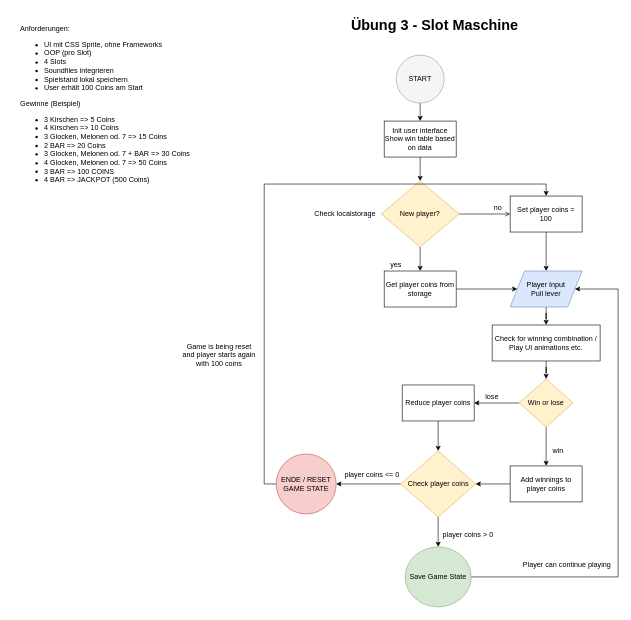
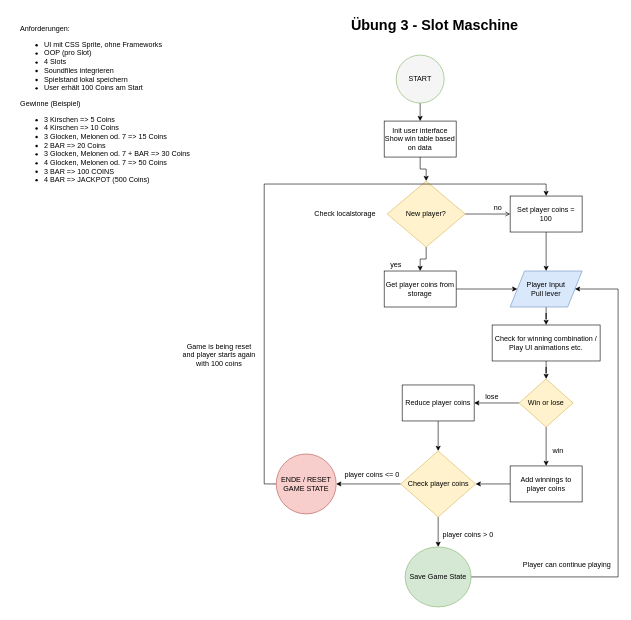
  <mxCell id="0" />
  <mxCell id="1" parent="0" />
  <mxCell id="2" value="&lt;h1&gt;Übung 3 - Slot Maschine&lt;/h1&gt;" style="text;html=1;strokeColor=none;fillColor=none;spacing=5;spacingTop=-20;whiteSpace=wrap;overflow=hidden;rounded=0;" vertex="1" parent="1"><mxGeometry x="580" y="20" width="300" height="40" as="geometry" /></mxCell>
  <mxCell id="3" value="&lt;br&gt;&lt;br&gt;&lt;p dir=&quot;auto&quot; style=&quot;text-align: left&quot;&gt;Anforderungen:&lt;/p&gt;&lt;ul dir=&quot;auto&quot;&gt;&lt;li style=&quot;text-align: left&quot;&gt;UI mit CSS Sprite, ohne Frameworks&lt;/li&gt;&lt;li style=&quot;text-align: left&quot;&gt;OOP (pro Slot)&lt;/li&gt;&lt;li style=&quot;text-align: left&quot;&gt;4 Slots&lt;/li&gt;&lt;li style=&quot;text-align: left&quot;&gt;Soundfiles integrieren&lt;/li&gt;&lt;li style=&quot;text-align: left&quot;&gt;Spielstand lokal speichern&lt;/li&gt;&lt;li style=&quot;text-align: left&quot;&gt;User erhält 100 Coins am Start&lt;/li&gt;&lt;/ul&gt;&lt;p dir=&quot;auto&quot; style=&quot;text-align: left&quot;&gt;Gewinne (Beispiel)&lt;/p&gt;&lt;ul dir=&quot;auto&quot;&gt;&lt;li style=&quot;text-align: left&quot;&gt;3 Kirschen =&amp;gt; 5 Coins&lt;/li&gt;&lt;li style=&quot;text-align: left&quot;&gt;4 Kirschen =&amp;gt; 10 Coins&lt;/li&gt;&lt;li style=&quot;text-align: left&quot;&gt;3 Glocken, Melonen od. 7 =&amp;gt; 15 Coins&lt;/li&gt;&lt;li style=&quot;text-align: left&quot;&gt;2 BAR =&amp;gt; 20 Coins&lt;/li&gt;&lt;li style=&quot;text-align: left&quot;&gt;3 Glocken, Melonen od. 7 + BAR =&amp;gt; 30 Coins&lt;/li&gt;&lt;li style=&quot;text-align: left&quot;&gt;4 Glocken, Melonen od. 7 =&amp;gt; 50 Coins&lt;/li&gt;&lt;li style=&quot;text-align: left&quot;&gt;3 BAR =&amp;gt; 100 COINS&lt;/li&gt;&lt;li style=&quot;text-align: left&quot;&gt;4 BAR =&amp;gt; JACKPOT (500 Coins)&lt;/li&gt;&lt;/ul&gt;&lt;br&gt;" style="text;html=1;strokeColor=none;fillColor=none;align=center;verticalAlign=middle;whiteSpace=wrap;rounded=0;" vertex="1" parent="1"><mxGeometry x="20" y="20" width="310" height="290" as="geometry" /></mxCell>
  <mxCell id="4" value="" style="edgeStyle=orthogonalEdgeStyle;rounded=0;orthogonalLoop=1;jettySize=auto;html=1;" edge="1" parent="1" source="5"><mxGeometry relative="1" as="geometry"><mxPoint x="700" y="200" as="targetPoint" /></mxGeometry></mxCell>
  <mxCell id="5" value="START" style="ellipse;whiteSpace=wrap;html=1;aspect=fixed;fillColor=#f5f5f5;strokeColor=#82b366;" vertex="1" parent="1"><mxGeometry x="660" y="90" width="80" height="80" as="geometry" /></mxCell>
  <mxCell id="6" value="" style="edgeStyle=orthogonalEdgeStyle;rounded=0;orthogonalLoop=1;jettySize=auto;html=1;" edge="1" parent="1" source="7" target="15"><mxGeometry relative="1" as="geometry"><mxPoint x="850" y="480" as="targetPoint" /></mxGeometry></mxCell>
  <mxCell id="7" value="Get player coins from storage" style="rounded=0;whiteSpace=wrap;html=1;" vertex="1" parent="1"><mxGeometry x="640" y="450" width="120" height="60" as="geometry" /></mxCell>
  <mxCell id="8" value="" style="edgeStyle=orthogonalEdgeStyle;rounded=0;orthogonalLoop=1;jettySize=auto;html=1;" edge="1" parent="1" source="9" target="15"><mxGeometry relative="1" as="geometry"><mxPoint x="910" y="450" as="targetPoint" /></mxGeometry></mxCell>
  <mxCell id="9" value="Set player coins = 100" style="rounded=0;whiteSpace=wrap;html=1;" vertex="1" parent="1"><mxGeometry x="850" y="325" width="120" height="60" as="geometry" /></mxCell>
  <mxCell id="10" style="edgeStyle=orthogonalEdgeStyle;rounded=0;orthogonalLoop=1;jettySize=auto;html=1;exitX=0.5;exitY=1;exitDx=0;exitDy=0;" edge="1" parent="1" source="11" target="18"><mxGeometry relative="1" as="geometry" /></mxCell>
  <mxCell id="11" value="Init user interface&lt;br&gt;Show win table based on data" style="rounded=0;whiteSpace=wrap;html=1;" vertex="1" parent="1"><mxGeometry x="640" y="200" width="120" height="60" as="geometry" /></mxCell>
  <mxCell id="12" value="yes" style="text;html=1;strokeColor=none;fillColor=none;align=center;verticalAlign=middle;whiteSpace=wrap;rounded=0;" vertex="1" parent="1"><mxGeometry x="640" y="430" width="40" height="20" as="geometry" /></mxCell>
  <mxCell id="13" value="no" style="text;html=1;strokeColor=none;fillColor=none;align=center;verticalAlign=middle;whiteSpace=wrap;rounded=0;" vertex="1" parent="1"><mxGeometry x="810" y="335" width="40" height="20" as="geometry" /></mxCell>
  <mxCell id="14" style="edgeStyle=orthogonalEdgeStyle;rounded=0;orthogonalLoop=1;jettySize=auto;html=1;exitX=0.5;exitY=1;exitDx=0;exitDy=0;" edge="1" parent="1" source="15" target="20"><mxGeometry relative="1" as="geometry"><mxPoint x="910" y="590" as="targetPoint" /></mxGeometry></mxCell>
  <mxCell id="15" value="Player Input&lt;br&gt;Pull lever" style="shape=parallelogram;perimeter=parallelogramPerimeter;whiteSpace=wrap;html=1;fillColor=#dae8fc;strokeColor=#6c8ebf;" vertex="1" parent="1"><mxGeometry x="850" y="450" width="120" height="60" as="geometry" /></mxCell>
  <mxCell id="16" style="edgeStyle=orthogonalEdgeStyle;rounded=0;orthogonalLoop=1;jettySize=auto;html=1;exitX=0.5;exitY=1;exitDx=0;exitDy=0;" edge="1" parent="1" source="18" target="7"><mxGeometry relative="1" as="geometry" /></mxCell>
  <mxCell id="17" style="edgeStyle=orthogonalEdgeStyle;rounded=0;orthogonalLoop=1;jettySize=auto;html=1;exitX=1;exitY=0.5;exitDx=0;exitDy=0;entryX=0;entryY=0.5;entryDx=0;entryDy=0;endArrow=open;" edge="1" parent="1" source="18" target="9"><mxGeometry relative="1" as="geometry" /></mxCell>
- <mxCell id="18" value="&lt;font face=&quot;helvetica&quot;&gt;New player?&lt;/font&gt;" style="rhombus;whiteSpace=wrap;html=1;fillColor=#fff2cc;strokeColor=#d6b656;" vertex="1" parent="1"><mxGeometry x="635" y="300" width="130" height="110" as="geometry" /></mxCell>
+ <mxCell id="18" value="&lt;font face=&quot;helvetica&quot;&gt;New player?&lt;/font&gt;" style="rhombus;whiteSpace=wrap;html=1;fillColor=#fff2cc;strokeColor=#d6b656;" vertex="1" parent="1"><mxGeometry x="645" y="300" width="130" height="110" as="geometry" /></mxCell>
  <mxCell id="19" value="" style="edgeStyle=orthogonalEdgeStyle;rounded=0;orthogonalLoop=1;jettySize=auto;html=1;entryX=0.5;entryY=0;entryDx=0;entryDy=0;" edge="1" parent="1" source="20" target="23"><mxGeometry relative="1" as="geometry"><mxPoint x="910" y="680" as="targetPoint" /></mxGeometry></mxCell>
  <mxCell id="20" value="Check for winning combination / Play UI animations etc." style="rounded=0;whiteSpace=wrap;html=1;" vertex="1" parent="1"><mxGeometry x="820" y="540" width="180" height="60" as="geometry" /></mxCell>
  <mxCell id="21" style="edgeStyle=orthogonalEdgeStyle;rounded=0;orthogonalLoop=1;jettySize=auto;html=1;exitX=0;exitY=0.5;exitDx=0;exitDy=0;entryX=1;entryY=0.5;entryDx=0;entryDy=0;" edge="1" parent="1" source="23" target="25"><mxGeometry relative="1" as="geometry" /></mxCell>
  <mxCell id="22" style="edgeStyle=orthogonalEdgeStyle;rounded=0;orthogonalLoop=1;jettySize=auto;html=1;exitX=0.5;exitY=1;exitDx=0;exitDy=0;entryX=0.5;entryY=0;entryDx=0;entryDy=0;" edge="1" parent="1" source="23" target="27"><mxGeometry relative="1" as="geometry" /></mxCell>
  <mxCell id="23" value="Win or lose" style="rhombus;whiteSpace=wrap;html=1;fillColor=#fff2cc;strokeColor=#d6b656;" vertex="1" parent="1"><mxGeometry x="865" y="630" width="90" height="80" as="geometry" /></mxCell>
  <mxCell id="24" style="edgeStyle=orthogonalEdgeStyle;rounded=0;orthogonalLoop=1;jettySize=auto;html=1;exitX=0.5;exitY=1;exitDx=0;exitDy=0;entryX=0.5;entryY=0;entryDx=0;entryDy=0;" edge="1" parent="1" source="25" target="32"><mxGeometry relative="1" as="geometry"><mxPoint x="730" y="770" as="targetPoint" /></mxGeometry></mxCell>
  <mxCell id="25" value="Reduce player coins" style="rounded=0;whiteSpace=wrap;html=1;" vertex="1" parent="1"><mxGeometry x="670" y="640" width="120" height="60" as="geometry" /></mxCell>
  <mxCell id="26" style="edgeStyle=orthogonalEdgeStyle;rounded=0;orthogonalLoop=1;jettySize=auto;html=1;" edge="1" parent="1" source="27" target="32"><mxGeometry relative="1" as="geometry" /></mxCell>
  <mxCell id="27" value="Add winnings to player coins" style="rounded=0;whiteSpace=wrap;html=1;" vertex="1" parent="1"><mxGeometry x="850" y="775" width="120" height="60" as="geometry" /></mxCell>
  <mxCell id="28" value="win" style="text;html=1;strokeColor=none;fillColor=none;align=center;verticalAlign=middle;whiteSpace=wrap;rounded=0;" vertex="1" parent="1"><mxGeometry x="910" y="740" width="40" height="20" as="geometry" /></mxCell>
  <mxCell id="29" value="lose" style="text;html=1;strokeColor=none;fillColor=none;align=center;verticalAlign=middle;whiteSpace=wrap;rounded=0;" vertex="1" parent="1"><mxGeometry x="800" y="650" width="40" height="20" as="geometry" /></mxCell>
  <mxCell id="30" style="edgeStyle=orthogonalEdgeStyle;rounded=0;orthogonalLoop=1;jettySize=auto;html=1;exitX=0;exitY=0.5;exitDx=0;exitDy=0;entryX=1;entryY=0.5;entryDx=0;entryDy=0;" edge="1" parent="1" source="32" target="34"><mxGeometry relative="1" as="geometry"><mxPoint x="600" y="805" as="targetPoint" /></mxGeometry></mxCell>
  <mxCell id="31" style="edgeStyle=orthogonalEdgeStyle;rounded=0;orthogonalLoop=1;jettySize=auto;html=1;exitX=0.5;exitY=1;exitDx=0;exitDy=0;entryX=0.5;entryY=0;entryDx=0;entryDy=0;" edge="1" parent="1" source="32" target="38"><mxGeometry relative="1" as="geometry" /></mxCell>
  <mxCell id="32" value="Check player coins" style="rhombus;whiteSpace=wrap;html=1;fillColor=#fff2cc;strokeColor=#d6b656;" vertex="1" parent="1"><mxGeometry x="667.5" y="750" width="125" height="110" as="geometry" /></mxCell>
  <mxCell id="33" style="edgeStyle=orthogonalEdgeStyle;rounded=0;orthogonalLoop=1;jettySize=auto;html=1;exitX=0;exitY=0.5;exitDx=0;exitDy=0;entryX=0.5;entryY=0;entryDx=0;entryDy=0;" edge="1" parent="1" source="34" target="9"><mxGeometry relative="1" as="geometry" /></mxCell>
  <mxCell id="34" value="ENDE / RESET GAME STATE" style="ellipse;whiteSpace=wrap;html=1;aspect=fixed;fillColor=#f8cecc;strokeColor=#b85450;" vertex="1" parent="1"><mxGeometry x="460" y="755" width="100" height="100" as="geometry" /></mxCell>
  <mxCell id="35" value="Check localstorage" style="text;html=1;strokeColor=none;fillColor=none;align=center;verticalAlign=middle;whiteSpace=wrap;rounded=0;" vertex="1" parent="1"><mxGeometry x="515" y="345" width="120" height="20" as="geometry" /></mxCell>
  <mxCell id="36" value="player coins &amp;lt;= 0" style="text;html=1;strokeColor=none;fillColor=none;align=center;verticalAlign=middle;whiteSpace=wrap;rounded=0;" vertex="1" parent="1"><mxGeometry x="570" y="780" width="100" height="20" as="geometry" /></mxCell>
  <mxCell id="37" style="edgeStyle=orthogonalEdgeStyle;rounded=0;orthogonalLoop=1;jettySize=auto;html=1;exitX=1;exitY=0.5;exitDx=0;exitDy=0;entryX=1;entryY=0.5;entryDx=0;entryDy=0;" edge="1" parent="1" source="38" target="15"><mxGeometry relative="1" as="geometry"><Array as="points"><mxPoint x="1030" y="960" /><mxPoint x="1030" y="480" /></Array></mxGeometry></mxCell>
  <mxCell id="38" value="Save Game State" style="ellipse;whiteSpace=wrap;html=1;fillColor=#d5e8d4;strokeColor=#82b366;" vertex="1" parent="1"><mxGeometry x="675" y="910" width="110" height="100" as="geometry" /></mxCell>
  <mxCell id="39" value="player coins &amp;gt; 0" style="text;html=1;strokeColor=none;fillColor=none;align=center;verticalAlign=middle;whiteSpace=wrap;rounded=0;" vertex="1" parent="1"><mxGeometry x="730" y="880" width="100" height="20" as="geometry" /></mxCell>
  <mxCell id="40" value="Player can continue playing" style="text;html=1;strokeColor=none;fillColor=none;align=center;verticalAlign=middle;whiteSpace=wrap;rounded=0;" vertex="1" parent="1"><mxGeometry x="860" y="930" width="170" height="20" as="geometry" /></mxCell>
  <mxCell id="41" value="Game is being reset and player starts again with 100 coins" style="text;html=1;strokeColor=none;fillColor=none;align=center;verticalAlign=middle;whiteSpace=wrap;rounded=0;" vertex="1" parent="1"><mxGeometry x="300" y="550" width="130" height="80" as="geometry" /></mxCell>
